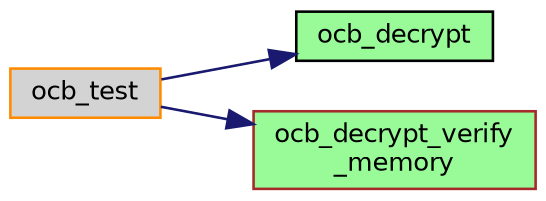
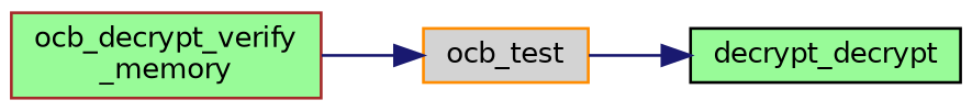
  digraph {
    rankdir=RL
    node [fillcolor=palegreen fontname=Helvetica fontsize=10 shape=record style=filled]
    edge [color=midnightblue dir=back fontname=Helvetica fontsize=10 labelfontname=Helvetica labelfontsize=10 style=solid]
-   n1 [color=black fontcolor=black height=0.2 label=ocb_decrypt width=0.4]
+   n1 [color=black fontcolor=black height=0.2 label=decrypt_decrypt width=0.4]
    n2 [color=darkorange fillcolor=lightgrey height=0.2 label=ocb_test width=0.4]
    n3 [color=brown height=0.2 label="ocb_decrypt_verify\l_memory" width=0.4]
    n1 -> n2
-   n3 -> n2
+   n2 -> n3
  }
